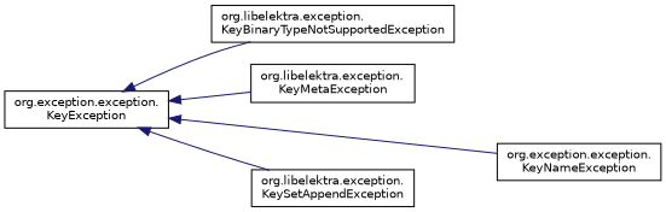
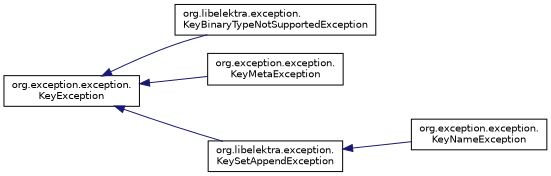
  digraph {
    rankdir=LR
    node [color=black fillcolor=white fontname=Helvetica fontsize=10 shape=record style=filled]
    edge [color=midnightblue dir=back fontname=Helvetica fontsize=10 labelfontname=Helvetica labelfontsize=10 style=solid]
    n1 [height=0.2 label="org.exception.exception.\lKeyException" width=0.4]
    n2 [height=0.2 label="org.libelektra.exception.\lKeyBinaryTypeNotSupportedException" width=0.4]
-   n3 [height=0.2 label="org.libelektra.exception.\lKeyMetaException" width=0.4]
+   n3 [height=0.2 label="org.exception.exception.\lKeyMetaException" width=0.4]
    n4 [height=0.2 label="org.exception.exception.\lKeyNameException" width=0.4]
    n5 [height=0.2 label="org.libelektra.exception.\lKeySetAppendException" width=0.4]
    n1 -> n2
    n1 -> n3
-   n1 -> n4
+   n5 -> n4
    n1 -> n5
  }
